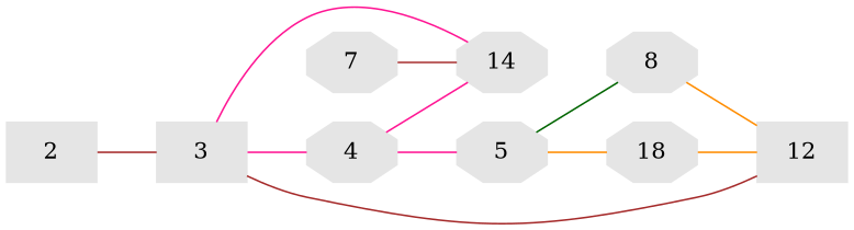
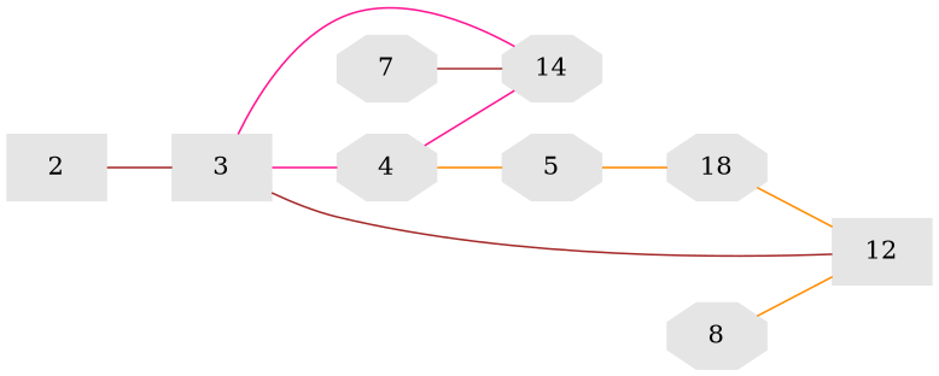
  graph {
    rankdir=LR
    node [color=gray90 shape=octagon style=filled]
    edge [color=deeppink]
    2 [shape=box super="+1+16"]
    3 [shape=box super="+9+11+17"]
    4 [super="+6"]
    n4 [label=12 shape=box]
    14 [super="+20"]
    5
    7 [super="+15"]
    8 [super="+6+10+12+17"]
    18 [super="+11"]
    2 -- 3 [color=brown]
    3 -- 4
    3 -- n4 [color=brown]
    3 -- 14
    4 -- 14
-   4 -- 5
-   5 -- 8 [color=darkgreen]
+   4 -- 5 [color=darkorange]
    5 -- 18 [color=darkorange]
    7 -- 14 [color=brown]
    8 -- n4 [color=darkorange]
    18 -- n4 [color=darkorange]
  }
